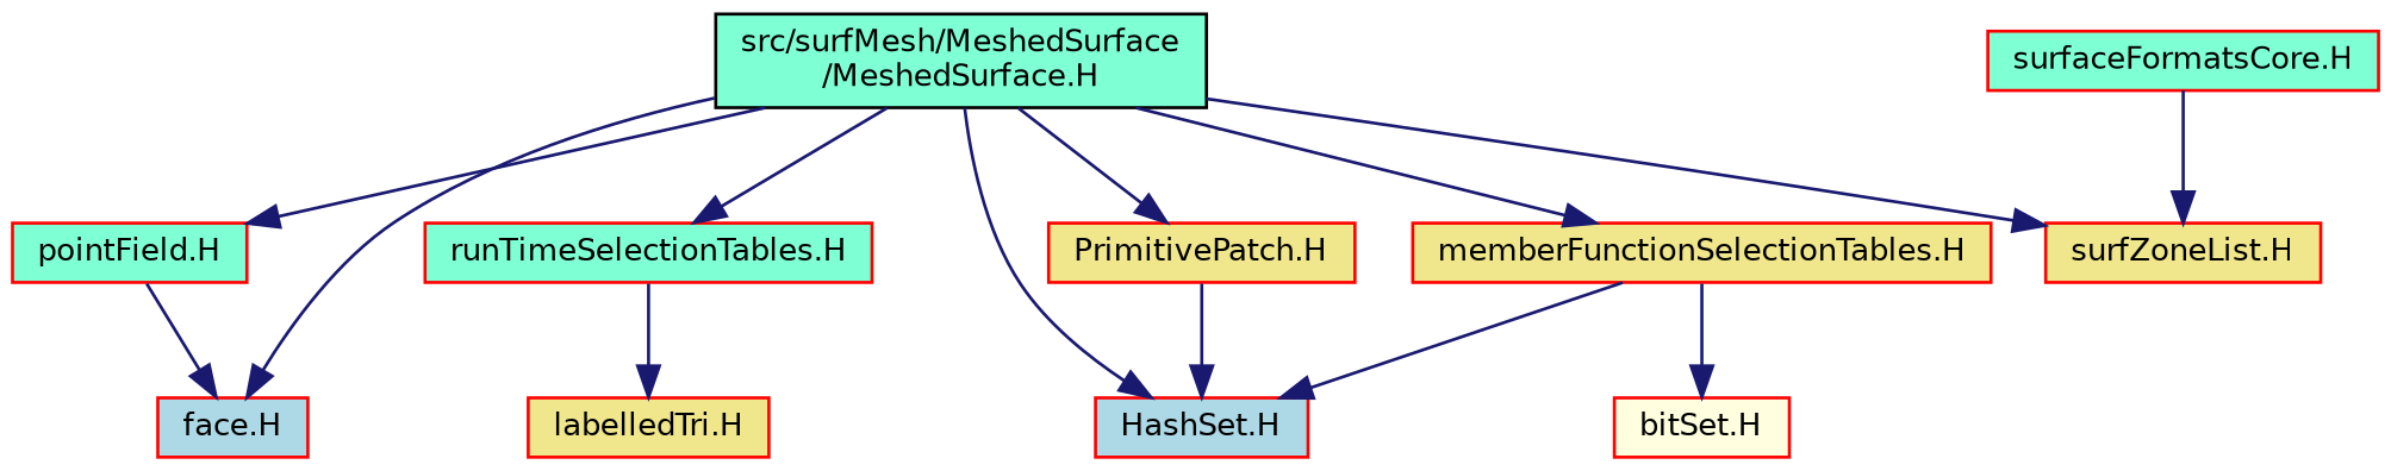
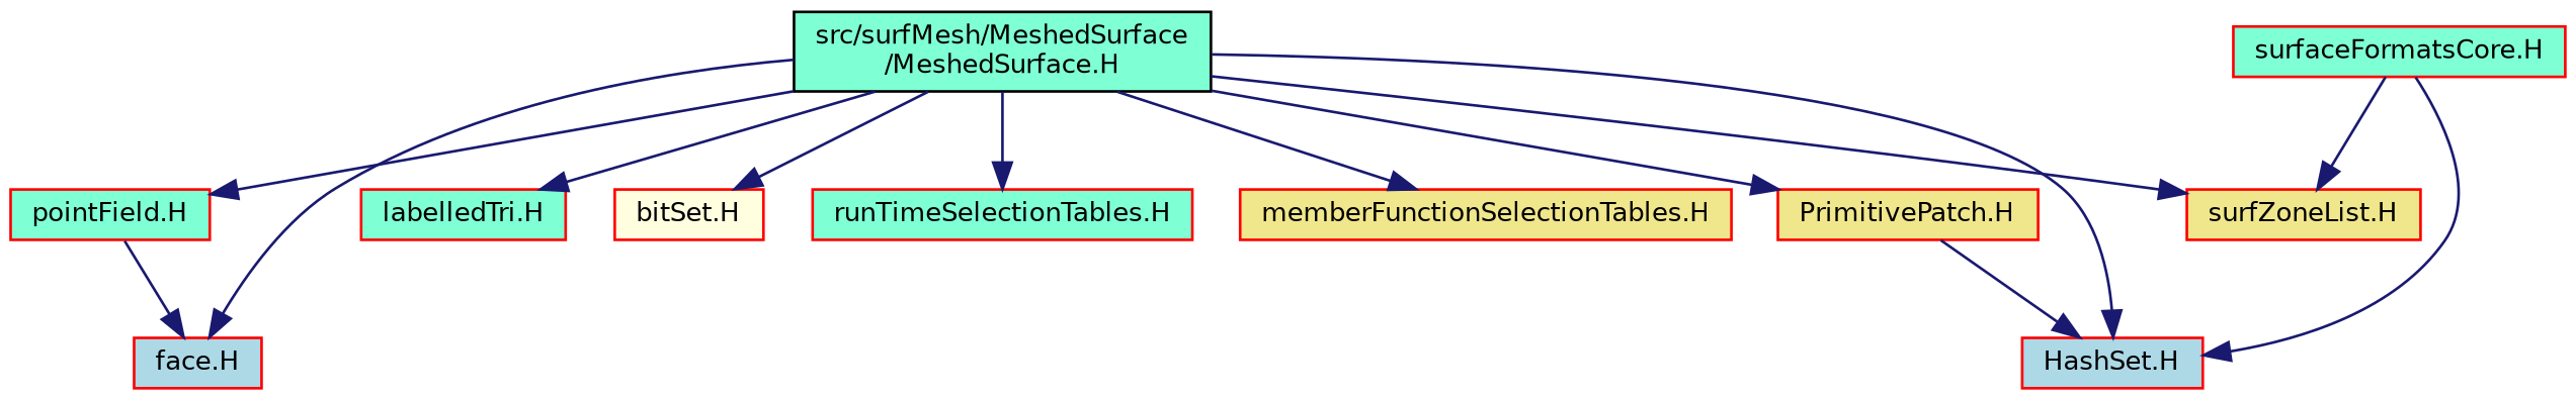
  digraph {
    node [color=red fillcolor=aquamarine fontname=Helvetica fontsize=10 shape=record style=filled]
    edge [color=midnightblue fontname=Helvetica fontsize=10 labelfontname=Helvetica labelfontsize=10 style=solid]
    n1 [color=black fontcolor=black height=0.2 label="src/surfMesh/MeshedSurface\l/MeshedSurface.H" width=0.4]
    n2 [fillcolor=khaki height=0.2 label="PrimitivePatch.H" width=0.4]
    n3 [fillcolor=lightblue height=0.2 label="HashSet.H" width=0.4]
    n4 [height=0.2 label="pointField.H" width=0.4]
    n5 [fillcolor=lightblue height=0.2 label="face.H" width=0.4]
-   n6 [fillcolor=khaki height=0.2 label="labelledTri.H" width=0.4]
+   n6 [height=0.2 label="labelledTri.H" width=0.4]
    n7 [fillcolor=lightyellow height=0.2 label="bitSet.H" width=0.4]
    n8 [fillcolor=khaki height=0.2 label="surfZoneList.H" width=0.4]
    n9 [height=0.2 label="runTimeSelectionTables.H" width=0.4]
    n10 [fillcolor=khaki height=0.2 label="memberFunctionSelectionTables.H" width=0.4]
    n11 [height=0.2 label="surfaceFormatsCore.H" width=0.4]
    n1 -> n2
    n1 -> n3
    n1 -> n4
    n1 -> n5
-   n9 -> n6
-   n10 -> n7
+   n1 -> n6
+   n1 -> n7
    n1 -> n8
    n1 -> n9
    n1 -> n10
    n2 -> n3
    n4 -> n5
-   n10 -> n3
+   n11 -> n3
    n11 -> n8
  }
